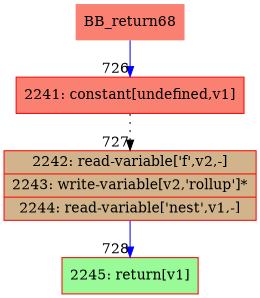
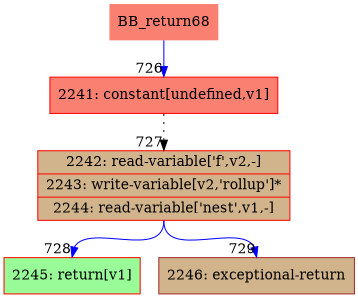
  digraph {
    rankdir=TD
    node [color=red fillcolor=salmon shape=record style=filled]
    edge [color=blue headport=n style=solid tailport=s]
    n1 [color=black label=BB_return68 shape=none]
    n2 [label="{2241: constant[undefined,v1]}"]
    n3 [fillcolor=tan label="{2242: read-variable['f',v2,-]|2243: write-variable[v2,'rollup']*|2244: read-variable['nest',v1,-]}"]
    n4 [fillcolor=palegreen label="{2245: return[v1]}"]
+   n5 [color=brown fillcolor=tan label="{2246: exceptional-return}"]
    n1 -> n2 [headlabel="    726"]
    n2 -> n3 [color=black headlabel="      727" style=dotted]
    n3 -> n4 [headlabel="      728"]
+   n3 -> n5 [headlabel="      729"]
  }
